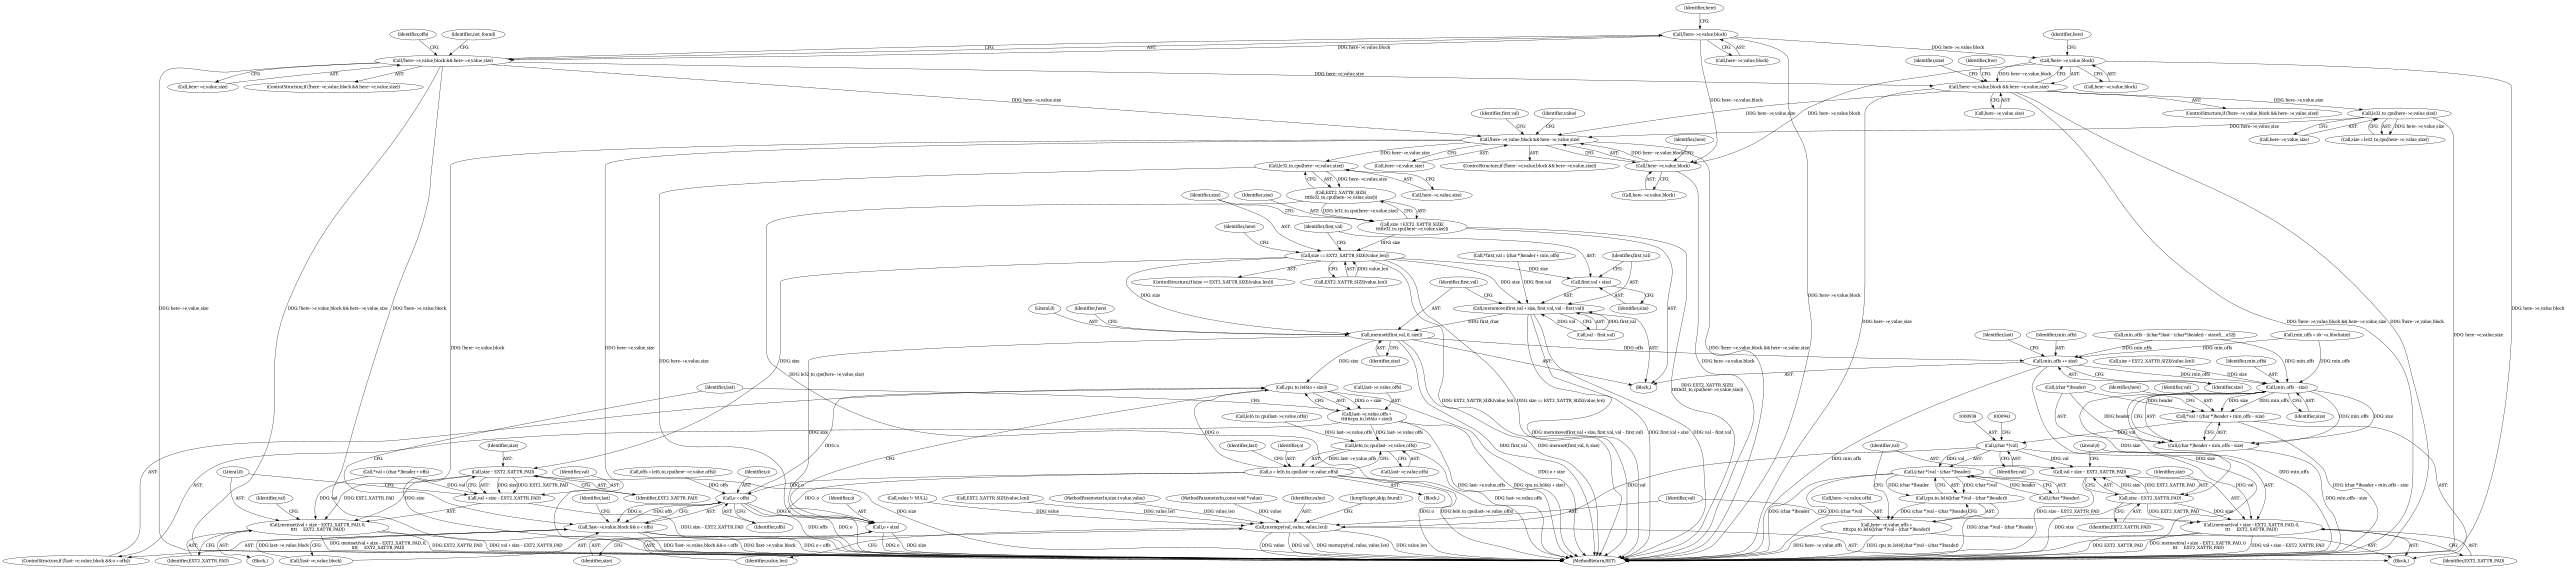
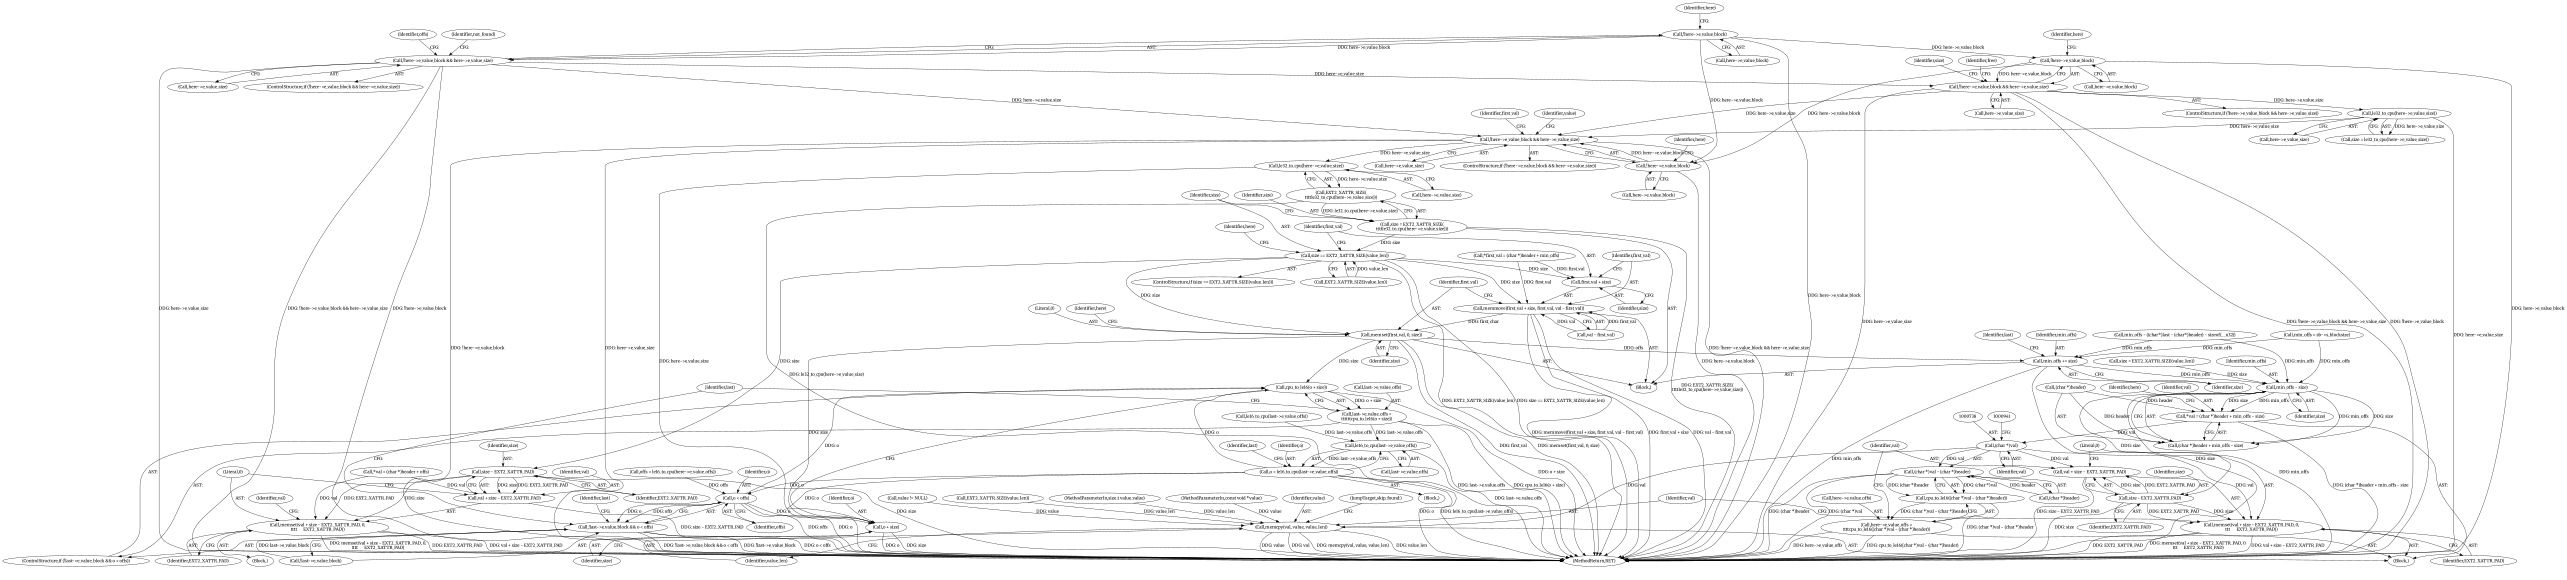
  digraph {
    fontname=Merriweather
    node [fontname=Merriweather]
    edge [fontname=Merriweather]
    n1 [label="(Call,le32_to_cpu(here->e_value_size))"]
    n2 [label="(Call,EXT2_XATTR_SIZE(\n\t\t\t\tle32_to_cpu(here->e_value_size)))"]
    n3 [label="(Call,here->e_value_size)"]
    n4 [label="(MethodReturn,RET)"]
    n5 [label="(Call,size = EXT2_XATTR_SIZE(\n\t\t\t\tle32_to_cpu(here->e_value_size)))"]
    n6 [label="(Call,!here->e_value_block && here->e_value_size)"]
    n7 [label="(Call,!here->e_value_block)"]
    n8 [label="(Call,here->e_value_size)"]
    n9 [label="(ControlStructure,if (!here->e_value_block && here->e_value_size))"]
    n10 [label="(Call,here->e_value_block)"]
    n11 [label="(Call,!here->e_value_block)"]
    n12 [label="(Call,!here->e_value_block)"]
    n13 [label="(Call,!here->e_value_block && here->e_value_size)"]
    n14 [label="(Call,here->e_value_block)"]
    n15 [label="(Call,!here->e_value_block && here->e_value_size)"]
    n16 [label="(Call,here->e_value_block)"]
    n17 [label="(Call,here->e_value_size)"]
    n18 [label="(ControlStructure,if (!here->e_value_block && here->e_value_size))"]
    n19 [label="(Call,le32_to_cpu(here->e_value_size))"]
    n20 [label="(ControlStructure,if (!here->e_value_block && here->e_value_size))"]
    n21 [label="(Call,here->e_value_size)"]
    n22 [label="(Call,size = le32_to_cpu(here->e_value_size))"]
    n23 [label="(Call,here->e_value_size)"]
    n24 [label="(Call,size == EXT2_XATTR_SIZE(value_len))"]
    n25 [label="(Block,)"]
    n26 [label="(Call,size - EXT2_XATTR_PAD)"]
    n27 [label="(Call,memmove(first_val + size, first_val, val - first_val))"]
    n28 [label="(Call,memset(first_val, 0, size))"]
    n29 [label="(Call,first_val + size)"]
    n30 [label="(ControlStructure,if (size == EXT2_XATTR_SIZE(value_len)))"]
    n31 [label="(Call,EXT2_XATTR_SIZE(value_len))"]
    n32 [label="(Call,memset(val + size - EXT2_XATTR_PAD, 0,\n\t\t\t\t       EXT2_XATTR_PAD))"]
    n33 [label="(Call,val + size - EXT2_XATTR_PAD)"]
    n34 [label="(Identifier,EXT2_XATTR_PAD)"]
    n35 [label="(Call,val - first_val)"]
    n36 [label="(Call,min_offs += size)"]
    n37 [label="(Call,cpu_to_le16(o + size))"]
    n38 [label="(Call,o + size)"]
    n39 [label="(Identifier,size)"]
    n40 [label="(Identifier,size)"]
    n41 [label="(Identifier,EXT2_XATTR_PAD)"]
    n42 [label="(Block,)"]
    n43 [label="(Call,min_offs - size)"]
    n44 [label="(Identifier,size)"]
    n45 [label="(Call,last->e_value_offs =\n\t\t\t\t\t\tcpu_to_le16(o + size))"]
    n46 [label="(Identifier,size)"]
    n47 [label="(Call,*val = (char *)header + min_offs - size)"]
    n48 [label="(Call,(char *)header + min_offs - size)"]
    n49 [label="(Call,size - EXT2_XATTR_PAD)"]
    n50 [label="(Identifier,size)"]
    n51 [label="(Call,(char *)val)"]
    n52 [label="(Block,)"]
    n53 [label="(Call,memset(val + size - EXT2_XATTR_PAD, 0,\n\t\t\t       EXT2_XATTR_PAD))"]
    n54 [label="(Call,val + size - EXT2_XATTR_PAD)"]
    n55 [label="(Identifier,EXT2_XATTR_PAD)"]
    n56 [label="(Call,(char *)val - (char *)header)"]
    n57 [label="(Call,memcpy(val, value, value_len))"]
    n58 [label="(Identifier,val)"]
    n59 [label="(Call,cpu_to_le16((char *)val - (char *)header))"]
    n60 [label="(Call,(char *)header)"]
    n61 [label="(Identifier,EXT2_XATTR_PAD)"]
    n62 [label="(Identifier,value_len)"]
    n63 [label="(Call,here->e_value_offs =\n\t\t\t\tcpu_to_le16((char *)val - (char *)header))"]
    n64 [label="(Call,le16_to_cpu(last->e_value_offs))"]
    n65 [label="(ControlStructure,if (!last->e_value_block && o < offs))"]
    n66 [label="(Call,o = le16_to_cpu(last->e_value_offs))"]
    n67 [label="(Call,last->e_value_offs)"]
    n68 [label="(Call,o < offs)"]
    n69 [label="(Block,)"]
    n70 [label="(Call,!last->e_value_block && o < offs)"]
    n71 [label="(Identifier,offs)"]
    n72 [label="(Call,!last->e_value_block)"]
    n73 [label="(Identifier,here)"]
    n74 [label="(Identifier,offs)"]
    n75 [label="(Identifier,last)"]
    n76 [label="(Identifier,last)"]
    n77 [label="(Identifier,value)"]
    n78 [label="(Identifier,first_val)"]
    n79 [label="(Call,last->e_value_offs)"]
    n80 [label="(Identifier,first_val)"]
    n81 [label="(JumpTarget,skip_found:)"]
    n82 [label="(Identifier,here)"]
    n83 [label="(Identifier,val)"]
    n84 [label="(Identifier,val)"]
    n85 [label="(Call,(char *)header)"]
    n86 [label="(Call,here->e_value_offs)"]
    n87 [label="(Identifier,val)"]
    n88 [label="(Identifier,here)"]
    n89 [label="(Identifier,free)"]
    n90 [label="(Call,*val = (char *)header + offs)"]
    n91 [label="(Call,value != NULL)"]
    n92 [label="(Identifier,o)"]
    n93 [label="(Identifier,here)"]
    n94 [label="(Identifier,size)"]
    n95 [label="(Identifier,first_val)"]
    n96 [label="(Call,EXT2_XATTR_SIZE(value_len))"]
    n97 [label="(Identifier,here)"]
    n98 [label="(Identifier,val)"]
    n99 [label="(Identifier,o)"]
    n100 [label="(Call,min_offs - ((char*)last - (char*)header) - sizeof(__u32))"]
    n101 [label="(Identifier,val)"]
    n102 [label="(Identifier,here)"]
    n103 [label="(Call,offs = le16_to_cpu(here->e_value_offs))"]
    n104 [label="(Identifier,value)"]
    n105 [label="(MethodParameterIn,size_t value_value)"]
    n106 [label="(Identifier,min_offs)"]
    n107 [label="(Identifier,min_offs)"]
    n108 [label="(Literal,0)"]
    n109 [label="(Call,le16_to_cpu(last->e_value_offs))"]
    n110 [label="(Identifier,first_val)"]
    n111 [label="(Call,*first_val = (char *)header + min_offs)"]
    n112 [label="(Identifier,size)"]
    n113 [label="(Identifier,size)"]
    n114 [label="(Literal,0)"]
    n115 [label="(Call,size = EXT2_XATTR_SIZE(value_len))"]
    n116 [label="(Literal,0)"]
    n117 [label="(Identifier,size)"]
    n118 [label="(Call,min_offs = sb->s_blocksize)"]
    n119 [label="(Identifier,o)"]
    n120 [label="(Identifier,not_found)"]
    n121 [label="(MethodParameterIn,const void *value)"]
    n122 [label="(Identifier,size)"]
    n123 [label="(Identifier,last)"]
    n124 [label="(Identifier,last)"]
-   1000938
+   1000938 [label=1000738]
    1000941
    n1 -> n2 [label="AST: "]
    n1 -> n2 [label="DDG: here->e_value_size"]
    n1 -> n3 [label="CFG: "]
    n1 -> n4 [label="DDG: here->e_value_size"]
    n2 -> n1 [label="CFG: "]
    n2 -> n4 [label="DDG: le32_to_cpu(here->e_value_size)"]
    n2 -> n5 [label="AST: "]
    n2 -> n5 [label="DDG: le32_to_cpu(here->e_value_size)"]
    n3 -> n1 [label="AST: "]
    n5 -> n2 [label="CFG: "]
    n5 -> n4 [label="DDG: EXT2_XATTR_SIZE(\n\t\t\t\tle32_to_cpu(here->e_value_size))"]
    n5 -> n24 [label="DDG: size"]
    n5 -> n25 [label="AST: "]
    n6 -> n1 [label="DDG: here->e_value_size"]
    n6 -> n4 [label="DDG: !here->e_value_block && here->e_value_size"]
    n6 -> n4 [label="DDG: here->e_value_size"]
    n6 -> n4 [label="DDG: !here->e_value_block"]
    n6 -> n7 [label="CFG: "]
    n6 -> n8 [label="CFG: "]
    n6 -> n9 [label="AST: "]
    n7 -> n4 [label="DDG: here->e_value_block"]
    n7 -> n6 [label="AST: "]
    n7 -> n6 [label="DDG: here->e_value_block"]
    n7 -> n10 [label="CFG: "]
    n8 -> n6 [label="AST: "]
    n10 -> n7 [label="AST: "]
    n11 -> n4 [label="DDG: here->e_value_block"]
    n11 -> n7 [label="DDG: here->e_value_block"]
    n11 -> n12 [label="DDG: here->e_value_block"]
    n11 -> n13 [label="AST: "]
    n11 -> n13 [label="DDG: here->e_value_block"]
    n11 -> n14 [label="CFG: "]
    n12 -> n4 [label="DDG: here->e_value_block"]
    n12 -> n7 [label="DDG: here->e_value_block"]
    n12 -> n15 [label="AST: "]
    n12 -> n15 [label="DDG: here->e_value_block"]
    n12 -> n16 [label="CFG: "]
    n13 -> n4 [label="DDG: !here->e_value_block"]
    n13 -> n4 [label="DDG: here->e_value_size"]
    n13 -> n4 [label="DDG: !here->e_value_block && here->e_value_size"]
    n13 -> n6 [label="DDG: here->e_value_size"]
    n13 -> n11 [label="CFG: "]
    n13 -> n15 [label="DDG: here->e_value_size"]
    n13 -> n17 [label="CFG: "]
    n13 -> n18 [label="AST: "]
    n14 -> n11 [label="AST: "]
    n15 -> n4 [label="DDG: here->e_value_size"]
    n15 -> n4 [label="DDG: !here->e_value_block && here->e_value_size"]
    n15 -> n4 [label="DDG: !here->e_value_block"]
    n15 -> n6 [label="DDG: here->e_value_size"]
    n15 -> n12 [label="CFG: "]
    n15 -> n19 [label="DDG: here->e_value_size"]
    n15 -> n20 [label="AST: "]
    n15 -> n21 [label="CFG: "]
    n16 -> n12 [label="AST: "]
    n17 -> n13 [label="AST: "]
    n19 -> n4 [label="DDG: here->e_value_size"]
    n19 -> n6 [label="DDG: here->e_value_size"]
    n19 -> n22 [label="AST: "]
    n19 -> n22 [label="DDG: here->e_value_size"]
    n19 -> n23 [label="CFG: "]
    n21 -> n15 [label="AST: "]
    n22 -> n19 [label="CFG: "]
    n23 -> n19 [label="AST: "]
    n24 -> n4 [label="DDG: EXT2_XATTR_SIZE(value_len)"]
    n24 -> n4 [label="DDG: size == EXT2_XATTR_SIZE(value_len)"]
    n24 -> n26 [label="DDG: size"]
    n24 -> n27 [label="DDG: size"]
    n24 -> n28 [label="DDG: size"]
    n24 -> n29 [label="DDG: size"]
    n24 -> n30 [label="AST: "]
    n24 -> n31 [label="CFG: "]
    n26 -> n4 [label="DDG: size"]
    n26 -> n32 [label="DDG: size"]
    n26 -> n32 [label="DDG: EXT2_XATTR_PAD"]
    n26 -> n33 [label="AST: "]
    n26 -> n33 [label="DDG: size"]
    n26 -> n33 [label="DDG: EXT2_XATTR_PAD"]
    n26 -> n34 [label="CFG: "]
    n27 -> n4 [label="DDG: memmove(first_val + size, first_val, val - first_val)"]
    n27 -> n4 [label="DDG: first_val + size"]
    n27 -> n4 [label="DDG: val - first_val"]
    n27 -> n25 [label="AST: "]
    n27 -> n28 [label="DDG: first_char"]
    n27 -> n35 [label="CFG: "]
    n28 -> n4 [label="DDG: first_val"]
    n28 -> n4 [label="DDG: memset(first_val, 0, size)"]
    n28 -> n25 [label="AST: "]
    n28 -> n36 [label="DDG: offs"]
    n28 -> n37 [label="DDG: size"]
    n28 -> n38 [label="DDG: size"]
    n28 -> n39 [label="CFG: "]
    n29 -> n27 [label="AST: "]
    n29 -> n40 [label="CFG: "]
    n31 -> n24 [label="AST: "]
    n31 -> n24 [label="DDG: value_len"]
    n32 -> n4 [label="DDG: val + size - EXT2_XATTR_PAD"]
    n32 -> n4 [label="DDG: memset(val + size - EXT2_XATTR_PAD, 0,\n\t\t\t\t       EXT2_XATTR_PAD)"]
    n32 -> n4 [label="DDG: EXT2_XATTR_PAD"]
    n32 -> n41 [label="CFG: "]
    n32 -> n42 [label="AST: "]
    n33 -> n4 [label="DDG: size - EXT2_XATTR_PAD"]
    n33 -> n26 [label="CFG: "]
    n33 -> n32 [label="AST: "]
    n34 -> n26 [label="AST: "]
    n35 -> n27 [label="AST: "]
    n35 -> n27 [label="DDG: first_val"]
    n35 -> n27 [label="DDG: val"]
    n36 -> n4 [label="DDG: size"]
    n36 -> n4 [label="DDG: min_offs"]
    n36 -> n25 [label="AST: "]
    n36 -> n43 [label="DDG: min_offs"]
    n36 -> n44 [label="CFG: "]
    n37 -> n4 [label="DDG: o + size"]
    n37 -> n38 [label="CFG: "]
    n37 -> n45 [label="AST: "]
    n37 -> n45 [label="DDG: o + size"]
    n38 -> n4 [label="DDG: o"]
    n38 -> n4 [label="DDG: size"]
    n38 -> n46 [label="CFG: "]
    n39 -> n28 [label="AST: "]
    n40 -> n29 [label="AST: "]
    n41 -> n32 [label="AST: "]
    n43 -> n4 [label="DDG: min_offs"]
    n43 -> n47 [label="DDG: min_offs"]
    n43 -> n47 [label="DDG: size"]
    n43 -> n48 [label="AST: "]
    n43 -> n48 [label="DDG: min_offs"]
    n43 -> n48 [label="DDG: size"]
    n43 -> n49 [label="DDG: size"]
    n43 -> n50 [label="CFG: "]
    n44 -> n36 [label="AST: "]
    n45 -> n4 [label="DDG: cpu_to_le16(o + size)"]
    n45 -> n4 [label="DDG: last->e_value_offs"]
    n45 -> n37 [label="CFG: "]
    n45 -> n64 [label="DDG: last->e_value_offs"]
    n45 -> n65 [label="AST: "]
    n46 -> n38 [label="AST: "]
    n47 -> n4 [label="DDG: (char *)header + min_offs - size"]
    n47 -> n48 [label="CFG: "]
    n47 -> n51 [label="DDG: val"]
    n47 -> n52 [label="AST: "]
-   n48 -> n4 [label="DDG: min_offs - size"]
    n48 -> n43 [label="CFG: "]
    n48 -> n47 [label="AST: "]
    n49 -> n4 [label="DDG: size"]
    n49 -> n53 [label="DDG: size"]
    n49 -> n53 [label="DDG: EXT2_XATTR_PAD"]
    n49 -> n54 [label="AST: "]
    n49 -> n54 [label="DDG: size"]
    n49 -> n54 [label="DDG: EXT2_XATTR_PAD"]
    n49 -> n55 [label="CFG: "]
    n50 -> n43 [label="AST: "]
    n51 -> n53 [label="DDG: val"]
    n51 -> n54 [label="DDG: val"]
    n51 -> n56 [label="AST: "]
    n51 -> n56 [label="DDG: val"]
    n51 -> n57 [label="DDG: val"]
    n51 -> n58 [label="CFG: "]
    n53 -> n4 [label="DDG: EXT2_XATTR_PAD"]
    n53 -> n4 [label="DDG: memset(val + size - EXT2_XATTR_PAD, 0,\n\t\t\t       EXT2_XATTR_PAD)"]
    n53 -> n4 [label="DDG: val + size - EXT2_XATTR_PAD"]
    n53 -> n52 [label="AST: "]
    n53 -> n61 [label="CFG: "]
    n54 -> n4 [label="DDG: size - EXT2_XATTR_PAD"]
    n54 -> n49 [label="CFG: "]
    n54 -> n53 [label="AST: "]
    n55 -> n49 [label="AST: "]
    n56 -> n4 [label="DDG: (char *)val"]
    n56 -> n4 [label="DDG: (char *)header"]
    n56 -> n59 [label="AST: "]
    n56 -> n59 [label="DDG: (char *)val"]
    n56 -> n59 [label="DDG: (char *)header"]
    n56 -> n60 [label="CFG: "]
    n57 -> n4 [label="DDG: value"]
    n57 -> n4 [label="DDG: val"]
    n57 -> n4 [label="DDG: memcpy(val, value, value_len)"]
    n57 -> n4 [label="DDG: value_len"]
    n57 -> n52 [label="AST: "]
    n57 -> n62 [label="CFG: "]
    n58 -> n51 [label="AST: "]
    n59 -> n4 [label="DDG: (char *)val - (char *)header"]
    n59 -> n56 [label="CFG: "]
    n59 -> n63 [label="AST: "]
    n59 -> n63 [label="DDG: (char *)val - (char *)header"]
    n60 -> n56 [label="AST: "]
    n60 -> n56 [label="DDG: header"]
    n61 -> n53 [label="AST: "]
    n62 -> n57 [label="AST: "]
    n63 -> n4 [label="DDG: cpu_to_le16((char *)val - (char *)header)"]
    n63 -> n4 [label="DDG: here->e_value_offs"]
    n63 -> n52 [label="AST: "]
    n63 -> n59 [label="CFG: "]
    n64 -> n4 [label="DDG: last->e_value_offs"]
    n64 -> n66 [label="AST: "]
    n64 -> n66 [label="DDG: last->e_value_offs"]
    n64 -> n67 [label="CFG: "]
    n65 -> n37 [label="AST: "]
    n66 -> n4 [label="DDG: o"]
    n66 -> n4 [label="DDG: le16_to_cpu(last->e_value_offs)"]
    n66 -> n37 [label="DDG: o"]
    n66 -> n38 [label="DDG: o"]
    n66 -> n64 [label="CFG: "]
    n66 -> n68 [label="DDG: o"]
    n66 -> n69 [label="AST: "]
    n67 -> n64 [label="AST: "]
    n68 -> n4 [label="DDG: offs"]
    n68 -> n4 [label="DDG: o"]
    n68 -> n37 [label="DDG: o"]
    n68 -> n38 [label="DDG: o"]
    n68 -> n70 [label="AST: "]
    n68 -> n70 [label="DDG: o"]
    n68 -> n70 [label="DDG: offs"]
    n68 -> n71 [label="CFG: "]
    n70 -> n4 [label="DDG: o < offs"]
    n70 -> n4 [label="DDG: !last->e_value_block && o < offs"]
    n70 -> n4 [label="DDG: !last->e_value_block"]
    n70 -> n65 [label="AST: "]
    n70 -> n68 [label="CFG: "]
    n70 -> n72 [label="CFG: "]
    n71 -> n68 [label="AST: "]
    n72 -> n70 [label="AST: "]
    n72 -> n70 [label="DDG: last->e_value_block"]
    n73 -> n11 [label="CFG: "]
    n74 -> n13 [label="CFG: "]
    n75 -> n66 [label="CFG: "]
    n76 -> n36 [label="CFG: "]
    n77 -> n57 [label="AST: "]
    n78 -> n24 [label="CFG: "]
    n78 -> n29 [label="AST: "]
    n79 -> n45 [label="AST: "]
    n80 -> n6 [label="CFG: "]
    n81 -> n57 [label="CFG: "]
    n82 -> n7 [label="CFG: "]
    n83 -> n47 [label="AST: "]
    n84 -> n54 [label="AST: "]
    n84 -> n63 [label="CFG: "]
    n85 -> n47 [label="DDG: header"]
    n85 -> n48 [label="AST: "]
    n85 -> n48 [label="DDG: header"]
    n86 -> n63 [label="AST: "]
    n87 -> n53 [label="CFG: "]
    n87 -> n57 [label="AST: "]
    n88 -> n47 [label="CFG: "]
    n89 -> n15 [label="CFG: "]
    n90 -> n32 [label="DDG: val"]
    n90 -> n33 [label="DDG: val"]
    n91 -> n57 [label="DDG: value"]
    n92 -> n38 [label="AST: "]
    n93 -> n28 [label="CFG: "]
    n94 -> n5 [label="CFG: "]
    n94 -> n24 [label="AST: "]
    n95 -> n27 [label="AST: "]
    n95 -> n29 [label="CFG: "]
    n96 -> n57 [label="DDG: value_len"]
    n97 -> n12 [label="CFG: "]
    n98 -> n33 [label="AST: "]
    n99 -> n66 [label="AST: "]
    n100 -> n36 [label="DDG: min_offs"]
    n100 -> n43 [label="DDG: min_offs"]
    n101 -> n32 [label="CFG: "]
    n102 -> n24 [label="CFG: "]
    n103 -> n68 [label="DDG: offs"]
    n104 -> n6 [label="CFG: "]
    n105 -> n57 [label="DDG: value_len"]
    n106 -> n36 [label="AST: "]
    n107 -> n43 [label="AST: "]
    n108 -> n32 [label="AST: "]
    n108 -> n33 [label="CFG: "]
    n109 -> n64 [label="DDG: last->e_value_offs"]
    n110 -> n27 [label="CFG: "]
    n110 -> n28 [label="AST: "]
    n111 -> n27 [label="DDG: first_val"]
+   n111 -> n29 [label="DDG: first_val"]
    n112 -> n15 [label="CFG: "]
    n113 -> n5 [label="AST: "]
    n114 -> n28 [label="AST: "]
    n115 -> n43 [label="DDG: size"]
    n116 -> n53 [label="AST: "]
    n116 -> n54 [label="CFG: "]
    n117 -> n26 [label="AST: "]
    n118 -> n36 [label="DDG: min_offs"]
    n118 -> n43 [label="DDG: min_offs"]
    n119 -> n68 [label="AST: "]
    n120 -> n13 [label="CFG: "]
    n121 -> n57 [label="DDG: value"]
    n122 -> n49 [label="AST: "]
    n123 -> n70 [label="CFG: "]
    n124 -> n45 [label="CFG: "]
    n124 -> n70 [label="CFG: "]
    1000938 -> n51 [label="AST: "]
    1000941 -> n51 [label="CFG: "]
  }
